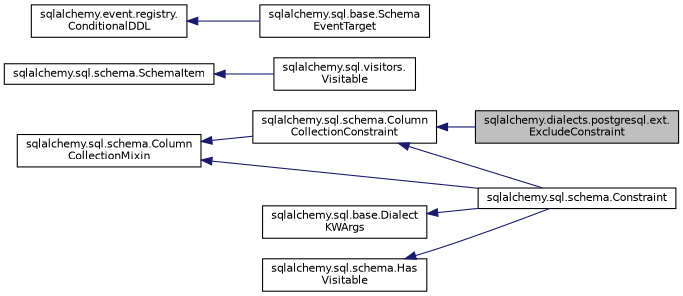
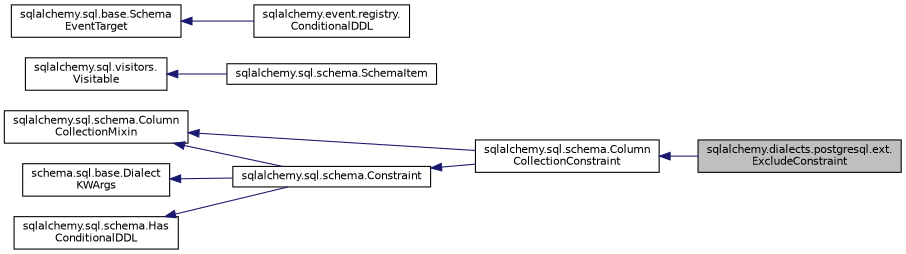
  digraph {
    rankdir=LR
    node [color=black fillcolor=white fontname=Helvetica fontsize=10 shape=record style=filled]
    edge [color=midnightblue dir=back fontname=Helvetica fontsize=10 labelfontname=Helvetica labelfontsize=10 style=solid]
    n1 [fillcolor=grey75 fontcolor=black height=0.2 label="sqlalchemy.dialects.postgresql.ext.\lExcludeConstraint" width=0.4]
    n2 [height=0.2 label="sqlalchemy.sql.schema.Column\lCollectionConstraint" width=0.4]
    n3 [height=0.2 label="sqlalchemy.sql.schema.Column\lCollectionMixin" width=0.4]
    n4 [height=0.2 label="sqlalchemy.sql.schema.Constraint" width=0.4]
-   n5 [height=0.2 label="sqlalchemy.sql.base.Dialect\lKWArgs" width=0.4]
-   n6 [height=0.2 label="sqlalchemy.sql.schema.Has\lVisitable" width=0.4]
+   n5 [height=0.2 label="schema.sql.base.Dialect\lKWArgs" width=0.4]
+   n6 [height=0.2 label="sqlalchemy.sql.schema.Has\lConditionalDDL" width=0.4]
    n7 [height=0.2 label="sqlalchemy.sql.schema.SchemaItem" width=0.4]
    n8 [height=0.2 label="sqlalchemy.sql.base.Schema\lEventTarget" width=0.4]
    n9 [height=0.2 label="sqlalchemy.event.registry.\lConditionalDDL" width=0.4]
    n10 [height=0.2 label="sqlalchemy.sql.visitors.\lVisitable" width=0.4]
    n2 -> n1
    n3 -> n2
    n3 -> n4
-   n2 -> n4
+   n4 -> n2
    n5 -> n4
    n6 -> n4
-   n9 -> n8
-   n7 -> n10
+   n8 -> n9
+   n10 -> n7
  }
